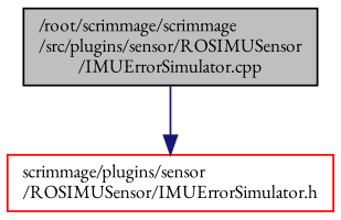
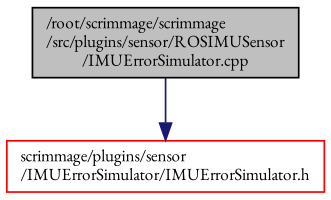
  digraph {
    fontname="EB Garamond"
    node [fontname="EB Garamond" fontsize=10 shape=record style=filled]
    n1 [color=black fillcolor=grey75 fontcolor=black height=0.2 label="/root/scrimmage/scrimmage\l/src/plugins/sensor/ROSIMUSensor\l/IMUErrorSimulator.cpp" width=0.4]
-   n2 [color=red fillcolor=white height=0.2 label="scrimmage/plugins/sensor\l/ROSIMUSensor/IMUErrorSimulator.h" width=0.4]
+   n2 [color=red fillcolor=white height=0.2 label="scrimmage/plugins/sensor\l/IMUErrorSimulator/IMUErrorSimulator.h" width=0.4]
    n1 -> n2 [color=midnightblue fontname="EB Garamond" fontsize=10 labelfontname=Helvetica labelfontsize=10 style=solid]
  }
